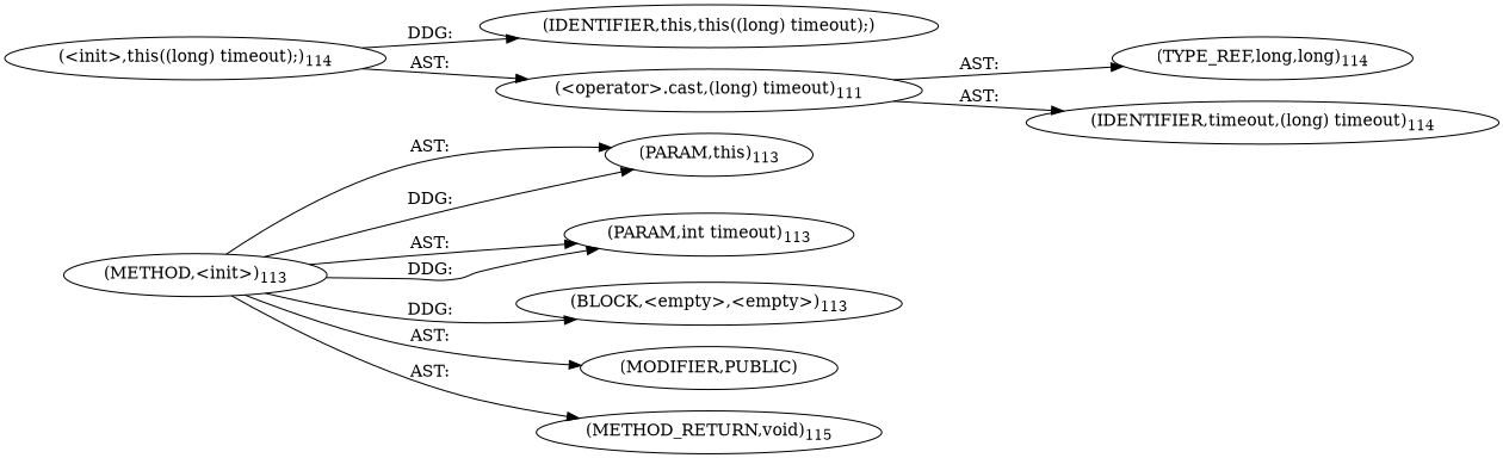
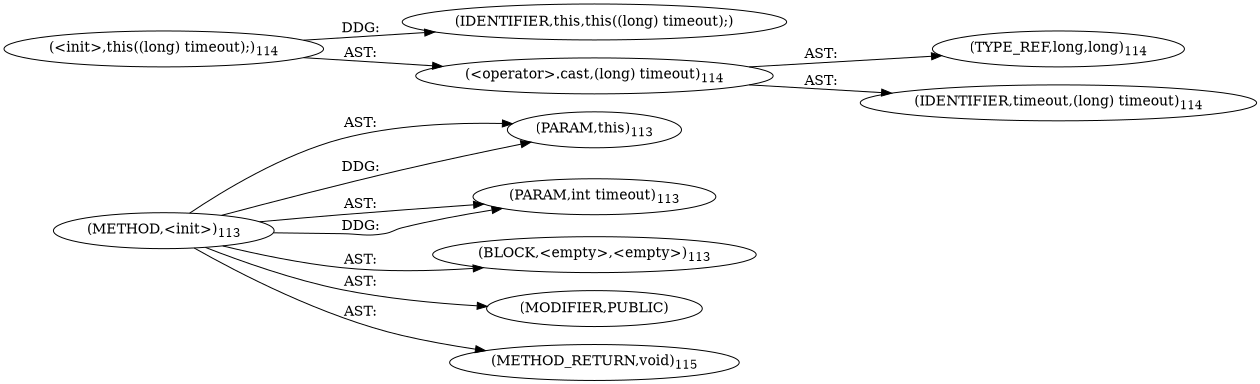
  digraph {
    rankdir=LR
    n1 [label=<(METHOD,&lt;init&gt;)<SUB>113</SUB>>]
    n2 [label=<(PARAM,this)<SUB>113</SUB>>]
    n3 [label=<(PARAM,int timeout)<SUB>113</SUB>>]
    n4 [label=<(BLOCK,&lt;empty&gt;,&lt;empty&gt;)<SUB>113</SUB>>]
    n5 [label=<(MODIFIER,PUBLIC)>]
    n6 [label=<(METHOD_RETURN,void)<SUB>115</SUB>>]
    n7 [label=<(&lt;init&gt;,this((long) timeout);)<SUB>114</SUB>>]
    n8 [label=<(IDENTIFIER,this,this((long) timeout);)>]
-   n9 [label=<(&lt;operator&gt;.cast,(long) timeout)<SUB>111</SUB>>]
+   n9 [label=<(&lt;operator&gt;.cast,(long) timeout)<SUB>114</SUB>>]
    n10 [label=<(TYPE_REF,long,long)<SUB>114</SUB>>]
    n11 [label=<(IDENTIFIER,timeout,(long) timeout)<SUB>114</SUB>>]
    n1 -> n2 [label="AST: "]
    n1 -> n2 [label="DDG: "]
    n1 -> n3 [label="AST: "]
    n1 -> n3 [label="DDG: "]
-   n1 -> n4 [label="DDG: "]
+   n1 -> n4 [label="AST: "]
    n1 -> n5 [label="AST: "]
    n1 -> n6 [label="AST: "]
    n7 -> n8 [label="DDG: "]
    n7 -> n9 [label="AST: "]
    n9 -> n10 [label="AST: "]
    n9 -> n11 [label="AST: "]
  }
